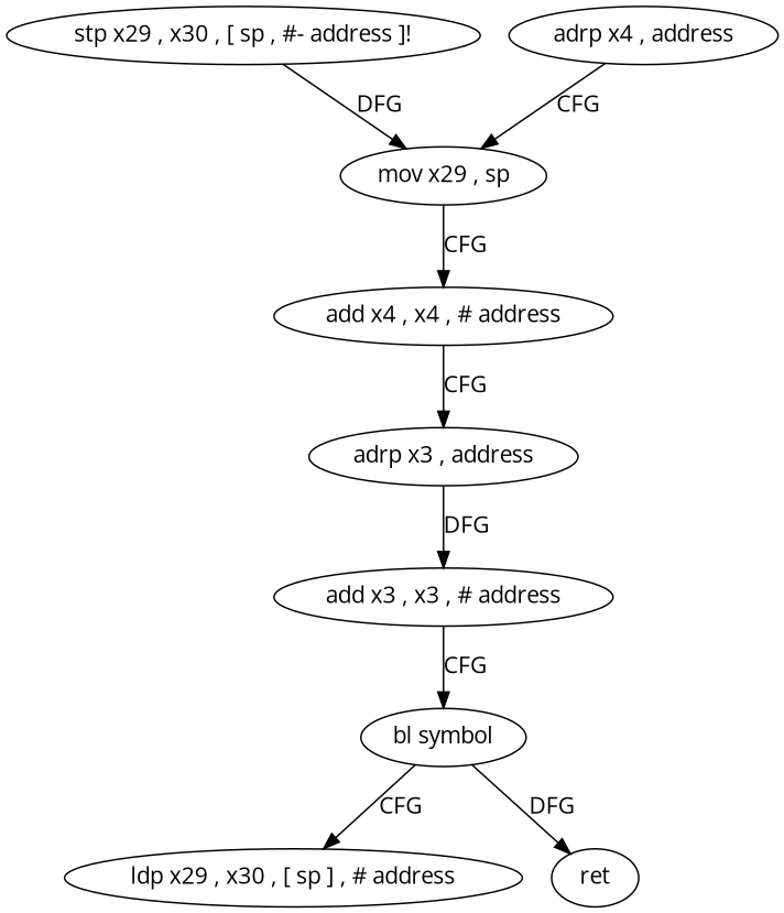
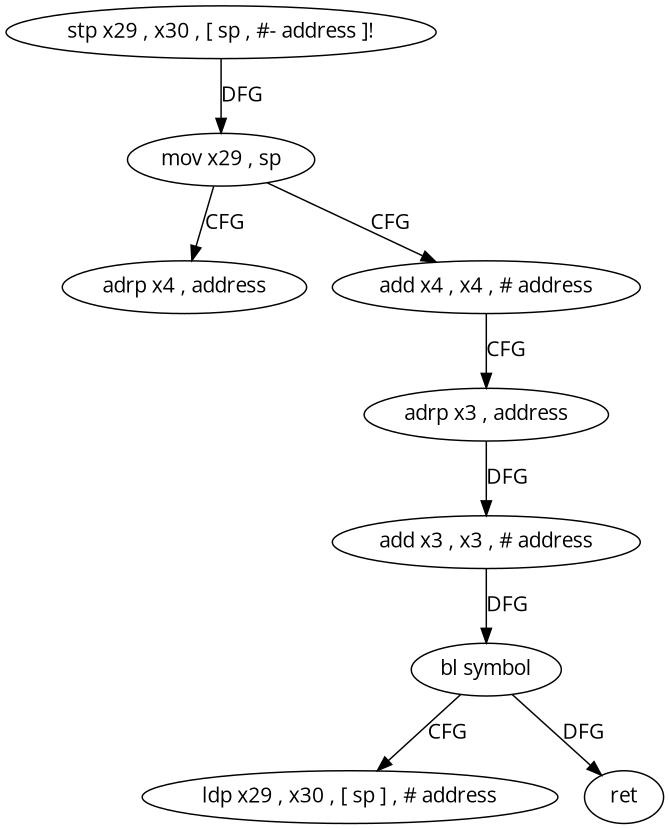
  digraph {
    fontname="Open Sans"
    node [fontname="Open Sans"]
    edge [fontname="Open Sans"]
    n1 [label="stp x29 , x30 , [ sp , #- address ]!"]
    n2 [label="mov x29 , sp"]
    n3 [label="adrp x4 , address"]
    n4 [label="add x4 , x4 , # address"]
    n5 [label="adrp x3 , address"]
    n6 [label="add x3 , x3 , # address"]
    n7 [label="bl symbol"]
    n8 [label="ldp x29 , x30 , [ sp ] , # address"]
    n9 [label=ret]
    n1 -> n2 [label=DFG]
-   n3 -> n2 [label=CFG]
+   n2 -> n3 [label=CFG]
    n2 -> n4 [label=CFG]
    n4 -> n5 [label=CFG]
    n5 -> n6 [label=DFG]
-   n6 -> n7 [label=CFG]
+   n6 -> n7 [label=DFG]
    n7 -> n8 [label=CFG]
    n7 -> n9 [label=DFG]
  }
